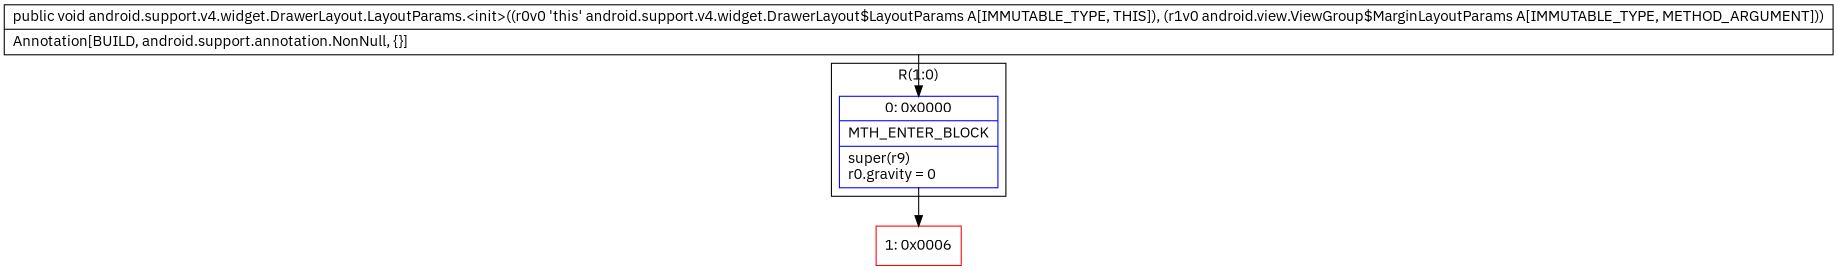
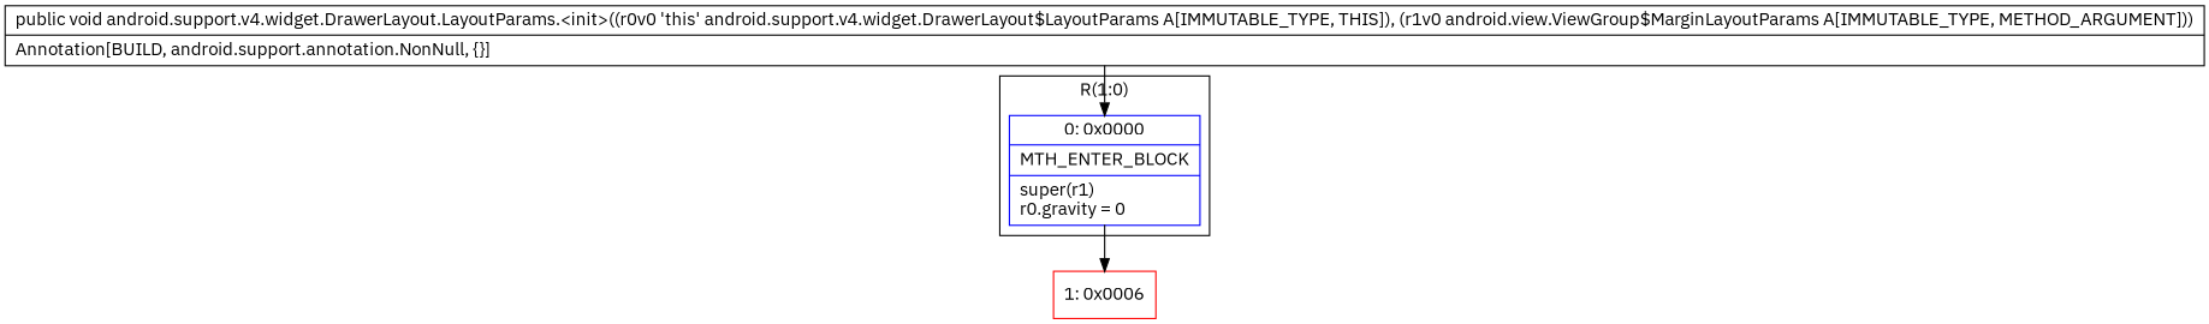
  digraph {
    fontname="IBM Plex Sans"
    node [shape=record fontname="IBM Plex Sans"]
    edge [fontname="IBM Plex Sans"]
-   n1 [color=blue label="{0\:\ 0x0000|MTH_ENTER_BLOCK\l|super(r9)\lr0.gravity = 0\l}"]
+   n1 [color=blue label="{0\:\ 0x0000|MTH_ENTER_BLOCK\l|super(r1)\lr0.gravity = 0\l}"]
    n2 [color=red label="{1\:\ 0x0006}"]
    n3 [label="{public void android.support.v4.widget.DrawerLayout.LayoutParams.\<init\>((r0v0 'this' android.support.v4.widget.DrawerLayout$LayoutParams A[IMMUTABLE_TYPE, THIS]), (r1v0 android.view.ViewGroup$MarginLayoutParams A[IMMUTABLE_TYPE, METHOD_ARGUMENT]))  | Annotation[BUILD, android.support.annotation.NonNull, \{\}]\l}"]
    subgraph cluster_1 {
      label="R(1:0)"
      n1
    }
    n1 -> n2
    n3 -> n1
  }
